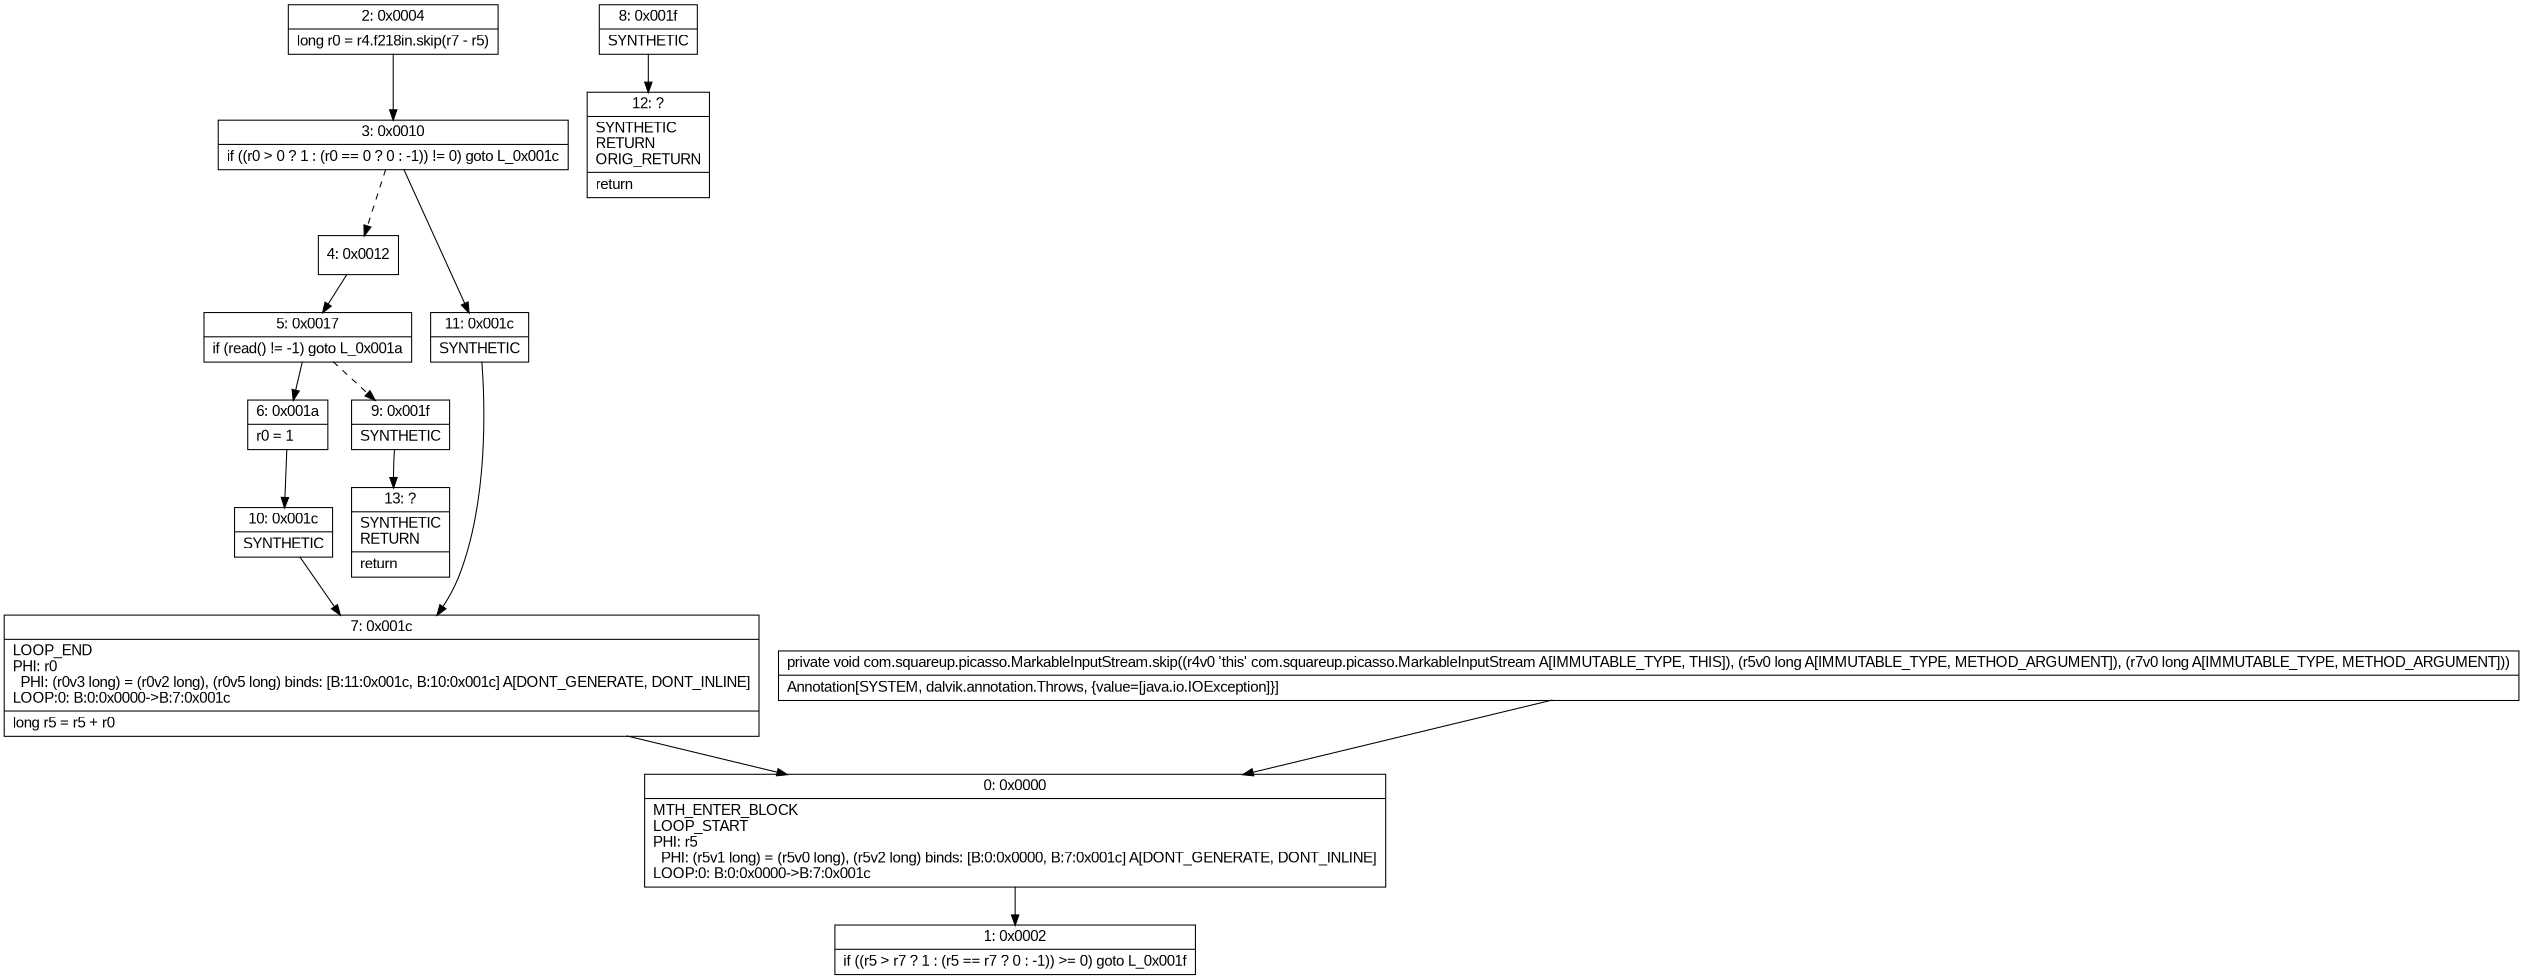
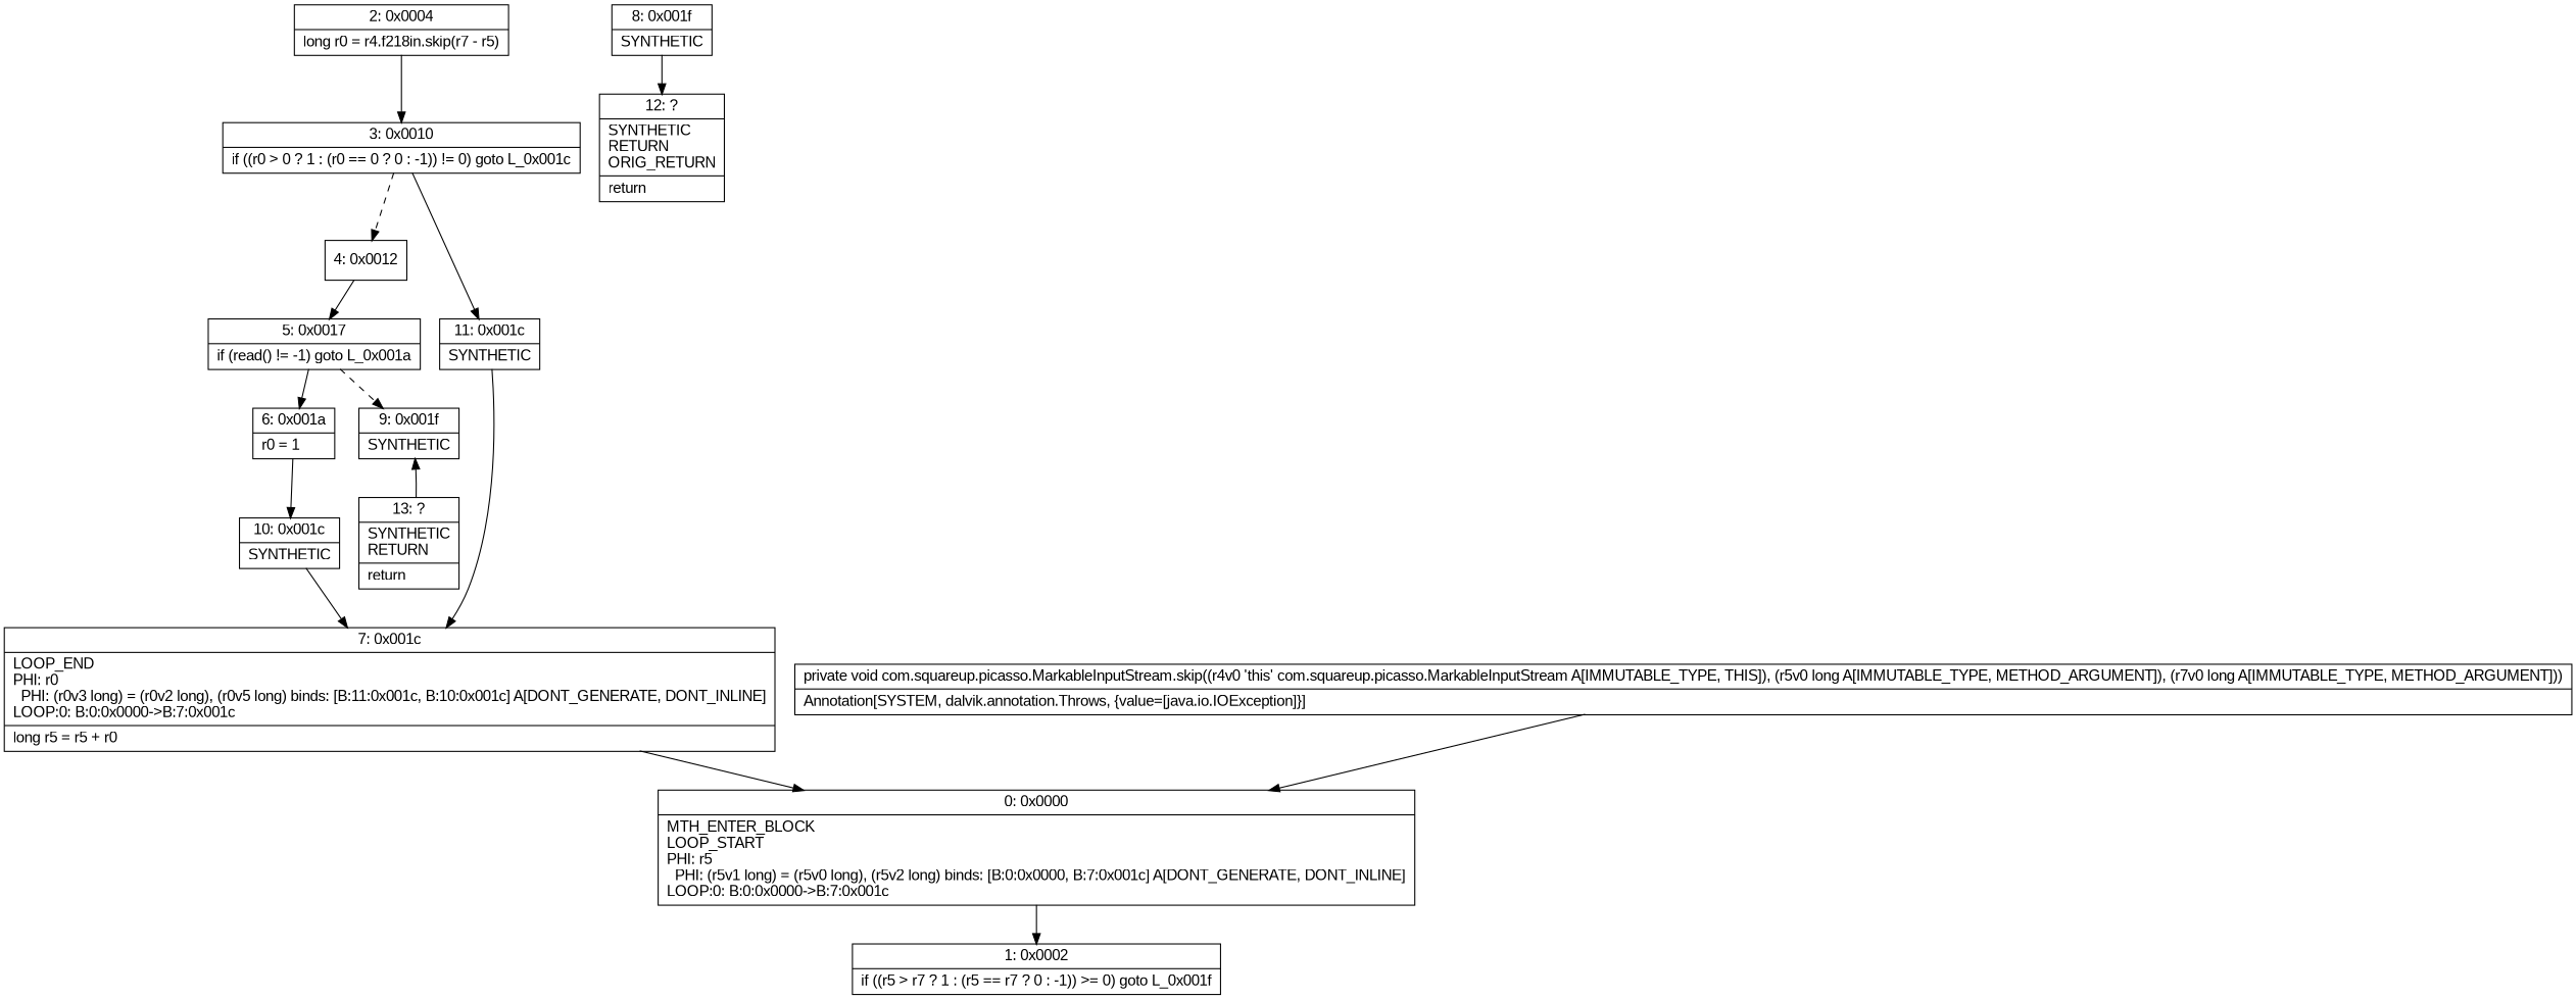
  digraph {
    fontname="Liberation Sans"
    node [fontname="Liberation Sans" shape=record]
    edge [fontname="Liberation Sans"]
    n1 [label="{0\:\ 0x0000|MTH_ENTER_BLOCK\lLOOP_START\lPHI: r5 \l  PHI: (r5v1 long) = (r5v0 long), (r5v2 long) binds: [B:0:0x0000, B:7:0x001c] A[DONT_GENERATE, DONT_INLINE]\lLOOP:0: B:0:0x0000\-\>B:7:0x001c\l}"]
    n2 [label="{1\:\ 0x0002|if ((r5 \> r7 ? 1 : (r5 == r7 ? 0 : \-1)) \>= 0) goto L_0x001f\l}"]
    n3 [label="{2\:\ 0x0004|long r0 = r4.f218in.skip(r7 \- r5)\l}"]
    n4 [label="{3\:\ 0x0010|if ((r0 \> 0 ? 1 : (r0 == 0 ? 0 : \-1)) != 0) goto L_0x001c\l}"]
    n5 [label="{8\:\ 0x001f|SYNTHETIC\l}"]
    n6 [label="{12\:\ ?|SYNTHETIC\lRETURN\lORIG_RETURN\l|return\l}"]
    n7 [label="{4\:\ 0x0012}"]
    n8 [label="{11\:\ 0x001c|SYNTHETIC\l}"]
    n9 [label="{5\:\ 0x0017|if (read() != \-1) goto L_0x001a\l}"]
    n10 [label="{7\:\ 0x001c|LOOP_END\lPHI: r0 \l  PHI: (r0v3 long) = (r0v2 long), (r0v5 long) binds: [B:11:0x001c, B:10:0x001c] A[DONT_GENERATE, DONT_INLINE]\lLOOP:0: B:0:0x0000\-\>B:7:0x001c\l|long r5 = r5 + r0\l}"]
    n11 [label="{6\:\ 0x001a|r0 = 1\l}"]
    n12 [label="{9\:\ 0x001f|SYNTHETIC\l}"]
    n13 [label="{10\:\ 0x001c|SYNTHETIC\l}"]
    n14 [label="{13\:\ ?|SYNTHETIC\lRETURN\l|return\l}"]
    n15 [label="{private void com.squareup.picasso.MarkableInputStream.skip((r4v0 'this' com.squareup.picasso.MarkableInputStream A[IMMUTABLE_TYPE, THIS]), (r5v0 long A[IMMUTABLE_TYPE, METHOD_ARGUMENT]), (r7v0 long A[IMMUTABLE_TYPE, METHOD_ARGUMENT]))  | Annotation[SYSTEM, dalvik.annotation.Throws, \{value=[java.io.IOException]\}]\l}"]
    n1 -> n2
    n3 -> n4
    n4 -> n7 [style=dashed]
    n4 -> n8
    n5 -> n6
    n7 -> n9
    n8 -> n10
    n9 -> n11
    n9 -> n12 [style=dashed]
    n10 -> n1
    n11 -> n13
-   n12 -> n14
+   n14 -> n12
    n13 -> n10
    n15 -> n1
  }
